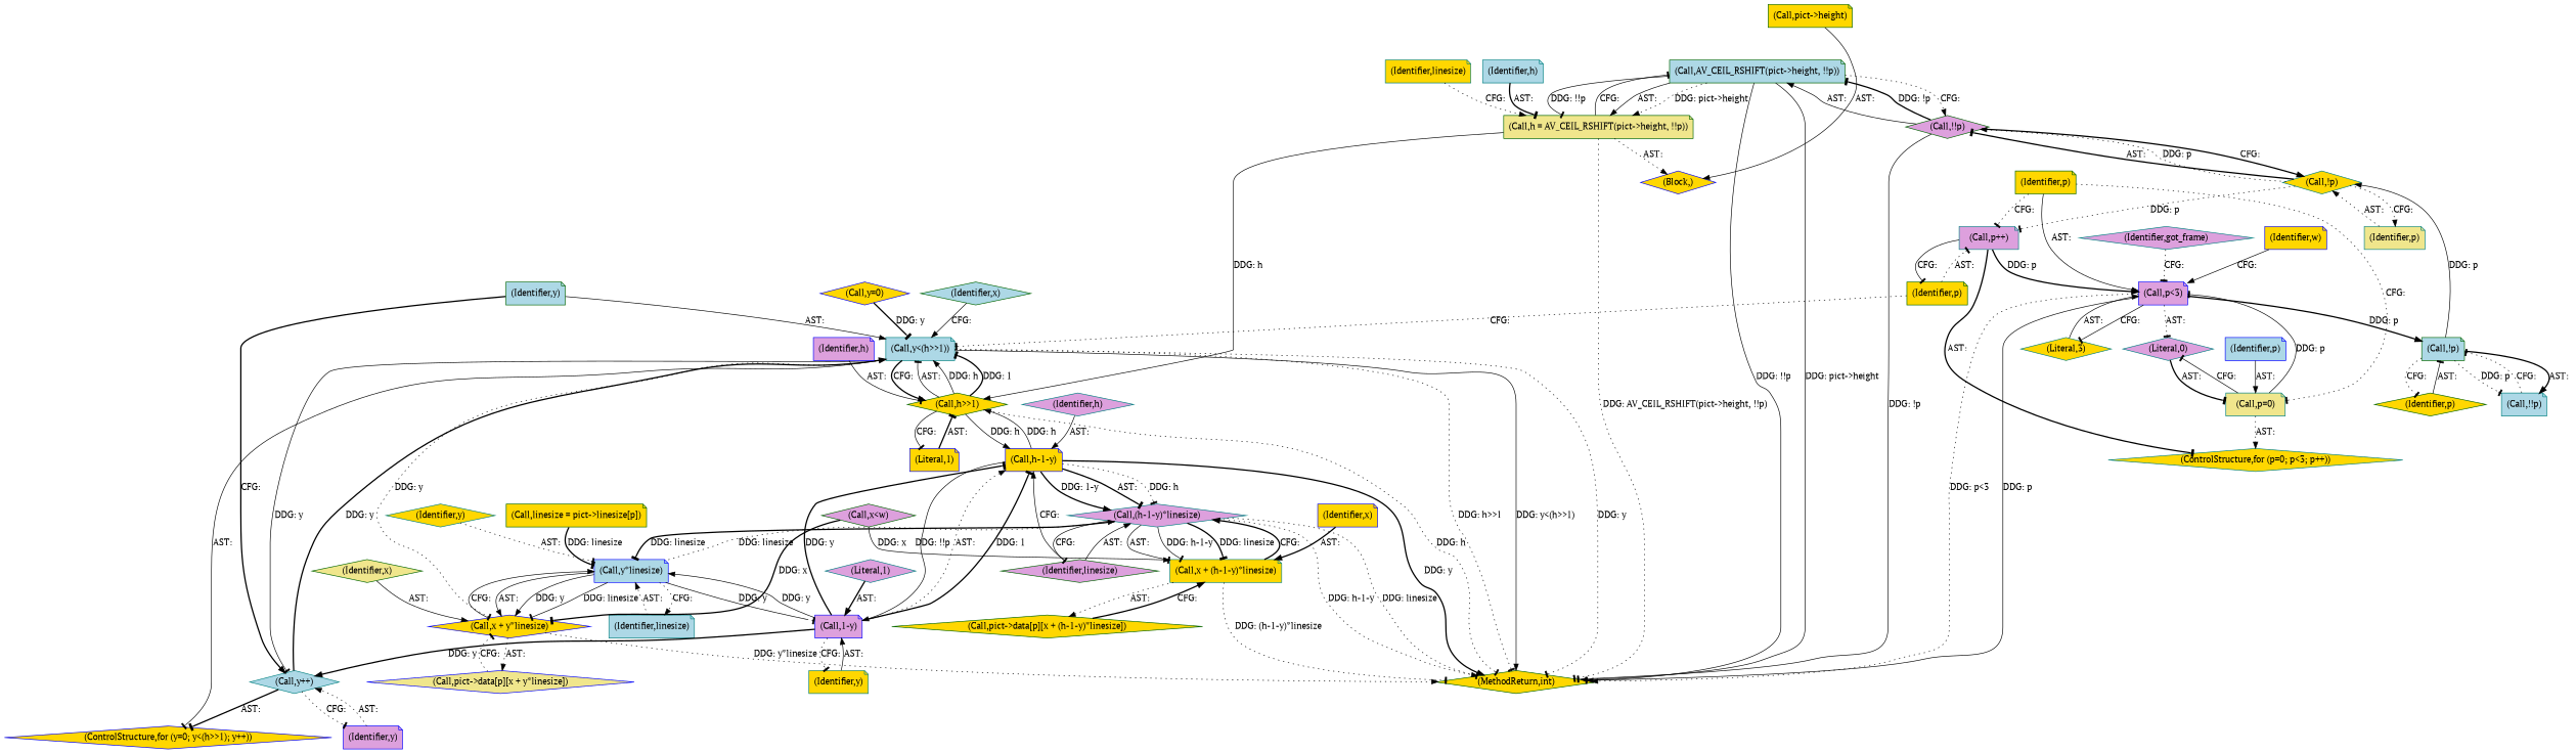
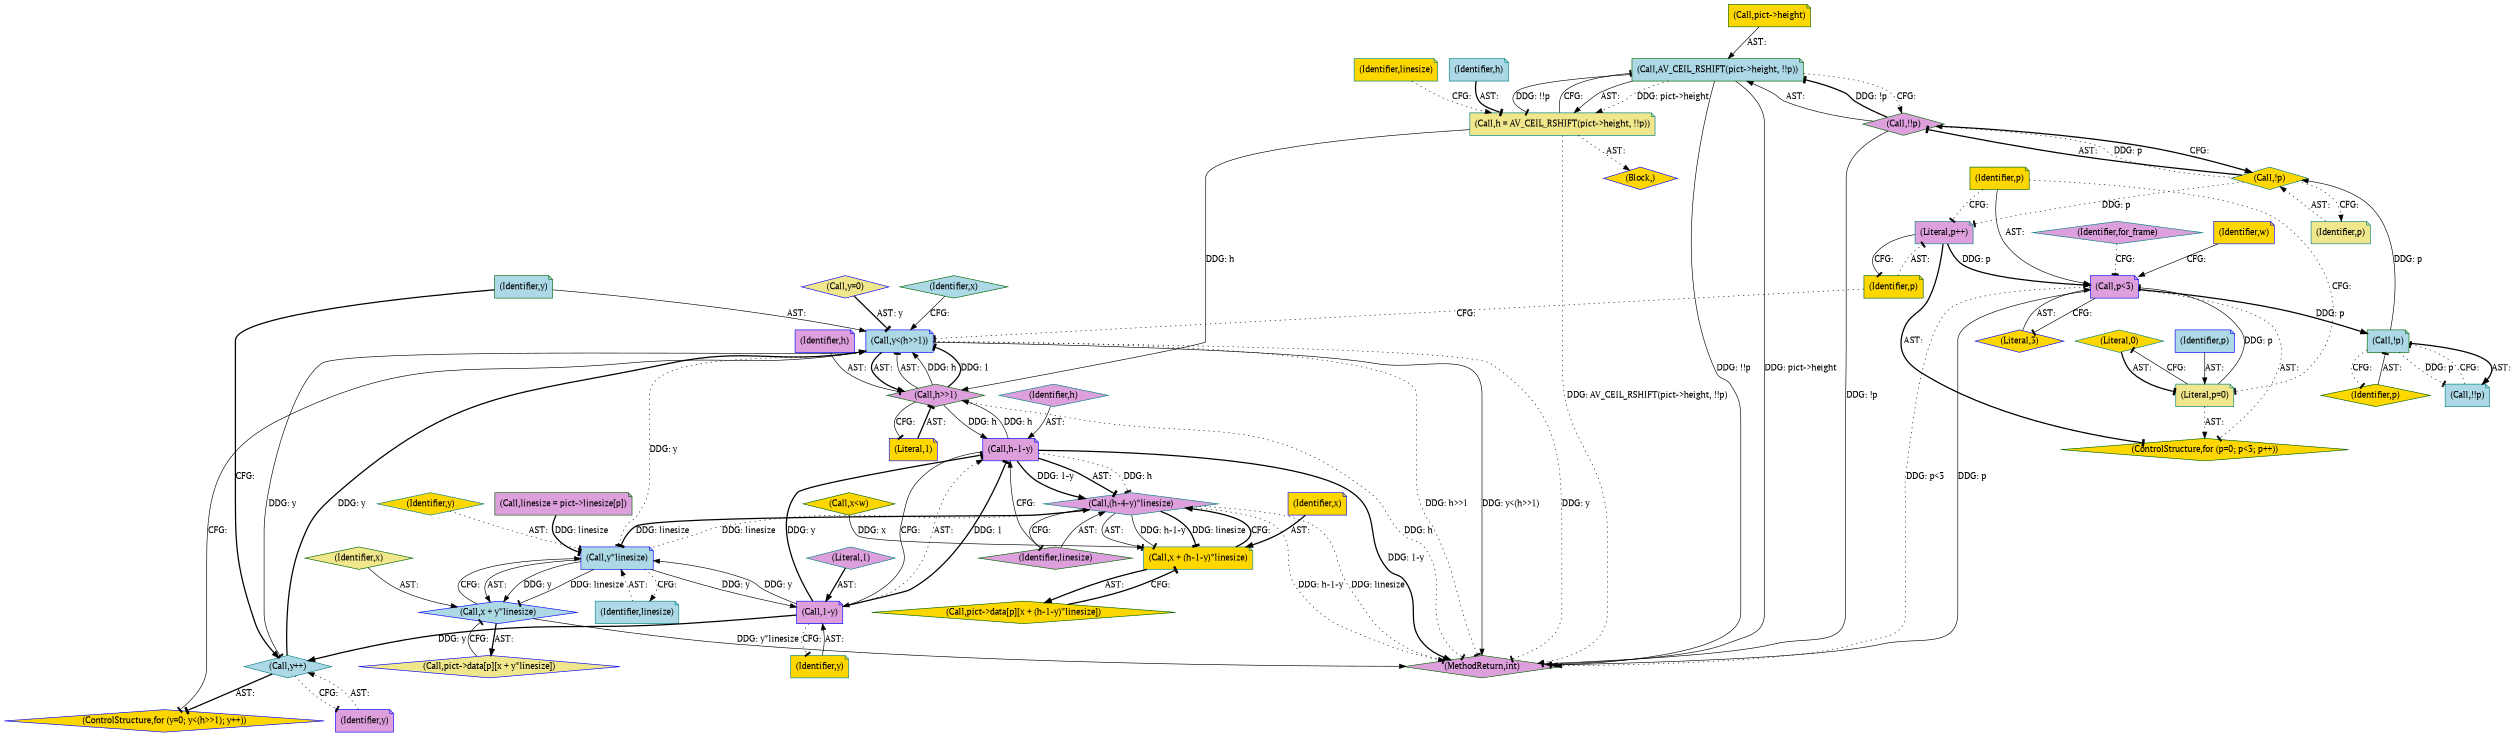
  digraph {
    fontname="PT Serif"
    node [color=teal fillcolor=gold fontname="PT Serif" shape=note style=filled]
    edge [arrowhead=normal fontname="PT Serif" style=solid]
    n1 [color=darkgreen fillcolor=lightblue label="(Call,AV_CEIL_RSHIFT(pict->height, !!p))"]
    n2 [color=darkgreen fillcolor=plum label="(Call,!!p)" shape=diamond]
-   n3 [color=darkgreen fillcolor=khaki label="(Call,h = AV_CEIL_RSHIFT(pict->height, !!p))"]
-   n4 [color=darkgreen label="(MethodReturn,int)" shape=diamond]
+   n3 [fillcolor=khaki label="(Call,h = AV_CEIL_RSHIFT(pict->height, !!p))"]
+   n4 [color=darkgreen fillcolor=plum label="(MethodReturn,int)" shape=diamond]
    n5 [label="(Call,!p)" shape=diamond]
-   n6 [color=darkgreen label="(Call,h>>1)" shape=diamond]
+   n6 [color=darkgreen fillcolor=plum label="(Call,h>>1)" shape=diamond]
    n7 [color=blue label="(Block,)" shape=diamond]
-   n8 [fillcolor=plum label="(Call,p++)"]
+   n8 [fillcolor=plum label="(Literal,p++)"]
    n9 [fillcolor=khaki label="(Identifier,p)"]
    n10 [color=blue fillcolor=plum label="(Call,p<3)"]
-   n11 [label="(ControlStructure,for (p=0; p<3; p++))" shape=diamond]
+   n11 [color=darkgreen label="(ControlStructure,for (p=0; p<3; p++))" shape=diamond]
    n12 [color=darkgreen label="(Identifier,p)"]
    n13 [color=darkgreen fillcolor=lightblue label="(Call,!p)"]
    n14 [color=darkgreen label="(Identifier,p)" shape=diamond]
    n15 [fillcolor=lightblue label="(Call,!!p)"]
-   n16 [label="(Literal,3)" shape=diamond]
-   n17 [fillcolor=lightblue label="(Call,y<(h>>1))"]
-   n18 [fillcolor=khaki label="(Call,p=0)"]
-   n19 [fillcolor=plum label="(Literal,0)" shape=diamond]
-   n20 [color=blue label="(Call,h-1-y)"]
+   n16 [color=blue label="(Literal,3)" shape=diamond]
+   n17 [color=blue fillcolor=lightblue label="(Call,y<(h>>1))"]
+   n18 [fillcolor=khaki label="(Literal,p=0)"]
+   n19 [label="(Literal,0)" shape=diamond]
+   n20 [color=blue fillcolor=plum label="(Call,h-1-y)"]
    n21 [color=blue label="(Literal,1)"]
    n22 [fillcolor=lightblue label="(Call,y++)" shape=diamond]
    n23 [color=blue fillcolor=lightblue label="(Call,y*linesize)"]
    n24 [color=blue label="(ControlStructure,for (y=0; y<(h>>1); y++))" shape=diamond]
    n25 [color=blue fillcolor=plum label="(Call,1-y)"]
-   n26 [fillcolor=plum label="(Call,(h-1-y)*linesize)" shape=diamond]
+   n26 [fillcolor=plum label="(Call,(h-4-y)*linesize)" shape=diamond]
    n27 [color=blue fillcolor=plum label="(Identifier,y)"]
-   n28 [color=blue label="(Call,x + y*linesize)" shape=diamond]
+   n28 [color=blue fillcolor=lightblue label="(Call,x + y*linesize)" shape=diamond]
    n29 [fillcolor=lightblue label="(Identifier,linesize)"]
    n30 [color=blue fillcolor=khaki label="(Call,pict->data[p][x + y*linesize])" shape=diamond]
    n31 [label="(Identifier,y)"]
    n32 [label="(Call,x + (h-1-y)*linesize)"]
    n33 [color=darkgreen fillcolor=plum label="(Identifier,linesize)" shape=diamond]
    n34 [color=darkgreen label="(Call,pict->data[p][x + (h-1-y)*linesize])" shape=diamond]
-   n35 [fillcolor=plum label="(Identifier,got_frame)" shape=diamond]
-   n36 [color=darkgreen label="(Call,linesize = pict->linesize[p])"]
+   n35 [fillcolor=plum label="(Identifier,for_frame)" shape=diamond]
+   n36 [color=darkgreen fillcolor=plum label="(Call,linesize = pict->linesize[p])"]
    n37 [color=darkgreen fillcolor=khaki label="(Identifier,x)" shape=diamond]
    n38 [label="(Identifier,y)" shape=diamond]
    n39 [fillcolor=plum label="(Literal,1)" shape=diamond]
    n40 [color=darkgreen label="(Identifier,p)"]
    n41 [color=darkgreen fillcolor=lightblue label="(Identifier,y)"]
    n42 [fillcolor=plum label="(Identifier,h)" shape=diamond]
    n43 [color=blue fillcolor=plum label="(Identifier,h)"]
-   n44 [color=blue label="(Call,y=0)" shape=diamond]
+   n44 [color=blue fillcolor=khaki label="(Call,y=0)" shape=diamond]
    n45 [color=darkgreen label="(Call,pict->height)"]
-   n46 [color=darkgreen fillcolor=plum label="(Call,x<w)" shape=diamond]
+   n46 [color=darkgreen label="(Call,x<w)" shape=diamond]
    n47 [color=blue label="(Identifier,w)"]
    n48 [color=blue fillcolor=lightblue label="(Identifier,p)"]
    n49 [color=darkgreen fillcolor=lightblue label="(Identifier,x)" shape=diamond]
    n50 [color=blue label="(Identifier,x)"]
    n51 [label="(Identifier,linesize)"]
    n52 [fillcolor=lightblue label="(Identifier,h)"]
    n1 -> n2 [label="CFG: " style=dotted]
    n1 -> n3 [label="AST: "]
    n1 -> n3 [label="DDG: pict->height" style=dotted]
    n1 -> n3 [arrowhead=tee label="DDG: !!p"]
    n1 -> n4 [label="DDG: !!p"]
    n1 -> n4 [label="DDG: pict->height"]
    n2 -> n1 [label="AST: "]
    n2 -> n1 [arrowhead=tee label="DDG: !p" style=bold]
    n2 -> n4 [arrowhead=tee label="DDG: !p"]
    n2 -> n5 [label="CFG: " style=bold]
    n3 -> n1 [arrowhead=tee label="CFG: "]
-   n3 -> n4 [arrowhead=tee label="DDG: AV_CEIL_RSHIFT(pict->height, !!p)" style=dotted]
+   n3 -> n4 [label="DDG: AV_CEIL_RSHIFT(pict->height, !!p)" style=dotted]
    n3 -> n6 [label="DDG: h"]
    n3 -> n7 [label="AST: " style=dotted]
    n5 -> n2 [arrowhead=tee label="AST: " style=bold]
    n5 -> n2 [label="DDG: p" style=dotted]
    n5 -> n8 [arrowhead=tee label="DDG: p" style=dotted]
    n5 -> n9 [label="CFG: " style=dotted]
    n6 -> n4 [arrowhead=tee label="DDG: h" style=dotted]
    n6 -> n17 [arrowhead=tee label="AST: "]
    n6 -> n17 [label="DDG: h"]
    n6 -> n17 [arrowhead=tee label="DDG: 1" style=bold]
    n6 -> n20 [label="DDG: h"]
    n6 -> n21 [arrowhead=tee label="CFG: "]
    n8 -> n10 [label="DDG: p" style=bold]
    n8 -> n11 [arrowhead=tee label="AST: " style=bold]
    n8 -> n12 [arrowhead=tee label="CFG: "]
    n9 -> n5 [label="AST: " style=dotted]
    n10 -> n4 [label="DDG: p<3" style=dotted]
    n10 -> n4 [arrowhead=tee label="DDG: p"]
-   n10 -> n19 [arrowhead=tee label="AST: " style=dotted]
+   n10 -> n11 [arrowhead=tee label="AST: " style=dotted]
    n10 -> n13 [label="DDG: p" style=bold]
    n10 -> n16 [arrowhead=tee label="CFG: "]
    n12 -> n8 [arrowhead=tee label="AST: " style=dotted]
    n12 -> n17 [arrowhead=tee label="CFG: " style=dotted]
    n13 -> n5 [label="DDG: p"]
    n13 -> n14 [arrowhead=tee label="CFG: " style=dotted]
    n13 -> n15 [label="AST: " style=bold]
    n13 -> n15 [arrowhead=tee label="DDG: p" style=dotted]
    n14 -> n13 [arrowhead=tee label="AST: "]
    n15 -> n13 [arrowhead=tee label="CFG: " style=dotted]
    n16 -> n10 [label="AST: "]
    n17 -> n4 [arrowhead=tee label="DDG: y" style=dotted]
    n17 -> n4 [arrowhead=tee label="DDG: h>>1" style=dotted]
    n17 -> n4 [label="DDG: y<(h>>1)"]
-   n17 -> n6 [label="CFG: " style=bold]
+   n17 -> n6 [label="AST: " style=bold]
    n17 -> n22 [arrowhead=tee label="DDG: y"]
-   n17 -> n28 [arrowhead=tee label="DDG: y" style=dotted]
-   n17 -> n24 [arrowhead=tee label="AST: "]
+   n17 -> n23 [arrowhead=tee label="DDG: y" style=dotted]
+   n17 -> n24 [arrowhead=tee label="CFG: "]
    n18 -> n10 [arrowhead=tee label="DDG: p"]
    n18 -> n11 [label="AST: " style=dotted]
    n18 -> n19 [arrowhead=tee label="CFG: "]
    n19 -> n18 [arrowhead=tee label="AST: " style=bold]
-   n20 -> n4 [label="DDG: y" style=bold]
+   n20 -> n4 [label="DDG: 1-y" style=bold]
    n20 -> n6 [label="DDG: h"]
-   n20 -> n25 [label="DDG: !!p"]
+   n20 -> n25 [label="CFG: "]
    n20 -> n26 [arrowhead=tee label="AST: " style=bold]
    n20 -> n26 [arrowhead=tee label="DDG: h" style=dotted]
    n20 -> n26 [label="DDG: 1-y" style=bold]
    n21 -> n6 [arrowhead=tee label="AST: " style=bold]
    n22 -> n17 [label="DDG: y" style=bold]
    n22 -> n24 [arrowhead=tee label="AST: " style=bold]
    n22 -> n27 [arrowhead=tee label="CFG: " style=dotted]
-   n23 -> n25 [arrowhead=tee label="DDG: y"]
+   n23 -> n25 [label="DDG: y"]
    n23 -> n26 [label="DDG: linesize" style=dotted]
    n23 -> n28 [label="AST: "]
    n23 -> n28 [label="DDG: y"]
    n23 -> n28 [arrowhead=tee label="DDG: linesize"]
    n23 -> n29 [label="CFG: " style=dotted]
    n25 -> n20 [label="AST: " style=dotted]
    n25 -> n20 [arrowhead=tee label="DDG: 1" style=bold]
    n25 -> n20 [arrowhead=tee label="DDG: y" style=bold]
    n25 -> n22 [label="DDG: y" style=bold]
    n25 -> n23 [label="DDG: y"]
    n25 -> n31 [arrowhead=tee label="CFG: " style=dotted]
    n26 -> n4 [arrowhead=tee label="DDG: linesize" style=dotted]
    n26 -> n4 [label="DDG: h-1-y" style=dotted]
    n26 -> n23 [arrowhead=tee label="DDG: linesize" style=bold]
    n26 -> n32 [arrowhead=tee label="AST: "]
    n26 -> n32 [arrowhead=tee label="DDG: h-1-y"]
    n26 -> n32 [arrowhead=tee label="DDG: linesize" style=bold]
    n26 -> n33 [arrowhead=tee label="CFG: "]
    n27 -> n22 [label="AST: " style=dotted]
-   n28 -> n4 [label="DDG: y*linesize" style=dotted]
+   n28 -> n4 [label="DDG: y*linesize"]
    n28 -> n23 [label="CFG: "]
-   n28 -> n30 [label="AST: " style=dotted]
+   n28 -> n30 [label="AST: " style=bold]
    n29 -> n23 [label="AST: " style=dotted]
-   n30 -> n28 [arrowhead=tee label="CFG: " style=dotted]
+   n30 -> n28 [arrowhead=tee label="CFG: "]
    n31 -> n25 [label="AST: "]
-   n32 -> n4 [arrowhead=tee label="DDG: (h-1-y)*linesize" style=dotted]
    n32 -> n26 [label="CFG: " style=bold]
-   n32 -> n34 [label="AST: " style=dotted]
+   n32 -> n34 [label="AST: " style=bold]
    n33 -> n20 [label="CFG: "]
    n33 -> n26 [label="AST: "]
-   n34 -> n32 [label="CFG: " style=bold]
+   n34 -> n32 [arrowhead=tee label="CFG: " style=bold]
    n35 -> n10 [arrowhead=tee label="CFG: " style=dotted]
    n36 -> n23 [arrowhead=tee label="DDG: linesize" style=bold]
    n37 -> n28 [label="AST: "]
    n38 -> n23 [arrowhead=tee label="AST: " style=dotted]
    n39 -> n25 [label="AST: " style=bold]
    n40 -> n8 [arrowhead=tee label="CFG: " style=dotted]
    n40 -> n10 [label="AST: "]
    n40 -> n18 [arrowhead=tee label="CFG: " style=dotted]
    n41 -> n17 [label="AST: "]
    n41 -> n22 [label="CFG: " style=bold]
    n42 -> n20 [label="AST: "]
    n43 -> n6 [arrowhead=tee label="AST: "]
-   n44 -> n17 [arrowhead=tee label="DDG: y" style=bold]
-   n45 -> n7 [label="AST: "]
-   n46 -> n28 [arrowhead=tee label="DDG: x" style=bold]
+   n44 -> n17 [arrowhead=tee label="AST: y" style=bold]
+   n45 -> n1 [label="AST: "]
    n46 -> n32 [label="DDG: x"]
    n47 -> n10 [label="CFG: "]
    n48 -> n18 [label="AST: "]
    n49 -> n17 [label="CFG: "]
    n50 -> n32 [label="AST: " style=bold]
    n51 -> n3 [label="CFG: " style=dotted]
    n52 -> n3 [arrowhead=tee label="AST: " style=bold]
  }
